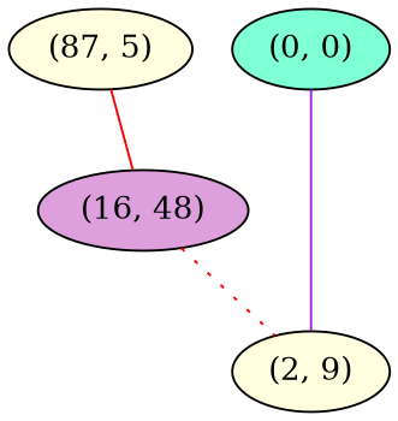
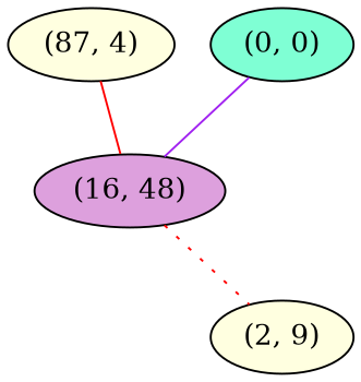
  graph {
    fontname="DejaVu Serif"
    node [fillcolor=lightyellow fontname="DejaVu Serif" style=filled]
    edge [color=red fontname="DejaVu Serif" style=solid weight=1]
    "(16, 48)" [fillcolor=plum]
-   "(87, 4)" [label="(87, 5)"]
+   "(87, 4)"
    "(2, 9)"
    "(0, 0)" [fillcolor=aquamarine]
    "(16, 48)" -- "(2, 9)" [style=dotted]
    "(87, 4)" -- "(16, 48)"
-   "(0, 0)" -- "(2, 9)" [color=purple weight=4]
+   "(0, 0)" -- "(16, 48)" [color=purple weight=4]
  }
